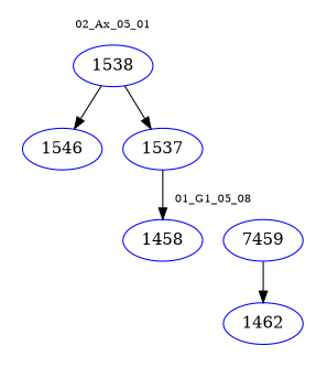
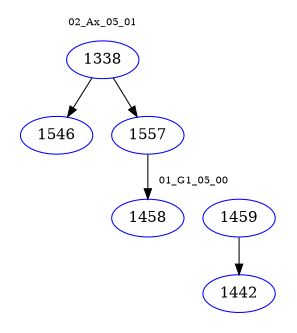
  digraph {
    node [color=blue]
    edge [color=black]
-   n1 [label=1538]
+   n1 [label=1338]
    n2 [label=1546]
-   n3 [label=1537]
-   n4 [label=7459]
+   n3 [label=1557]
+   n4 [label=1459]
    n5 [label=1458]
-   n6 [label=1462]
+   n6 [label=1442]
    subgraph cluster_1 {
      color=white
      fontsize=10
      label="02_Ax_05_01"
      n1
      n2
      n3
    }
    subgraph cluster_2 {
      color=white
      fontsize=10
-     label="01_G1_05_08"
+     label="01_G1_05_00"
      n4
      n5
      n6
    }
    n1 -> n2
    n1 -> n3
    n3 -> n5
    n4 -> n6
  }
